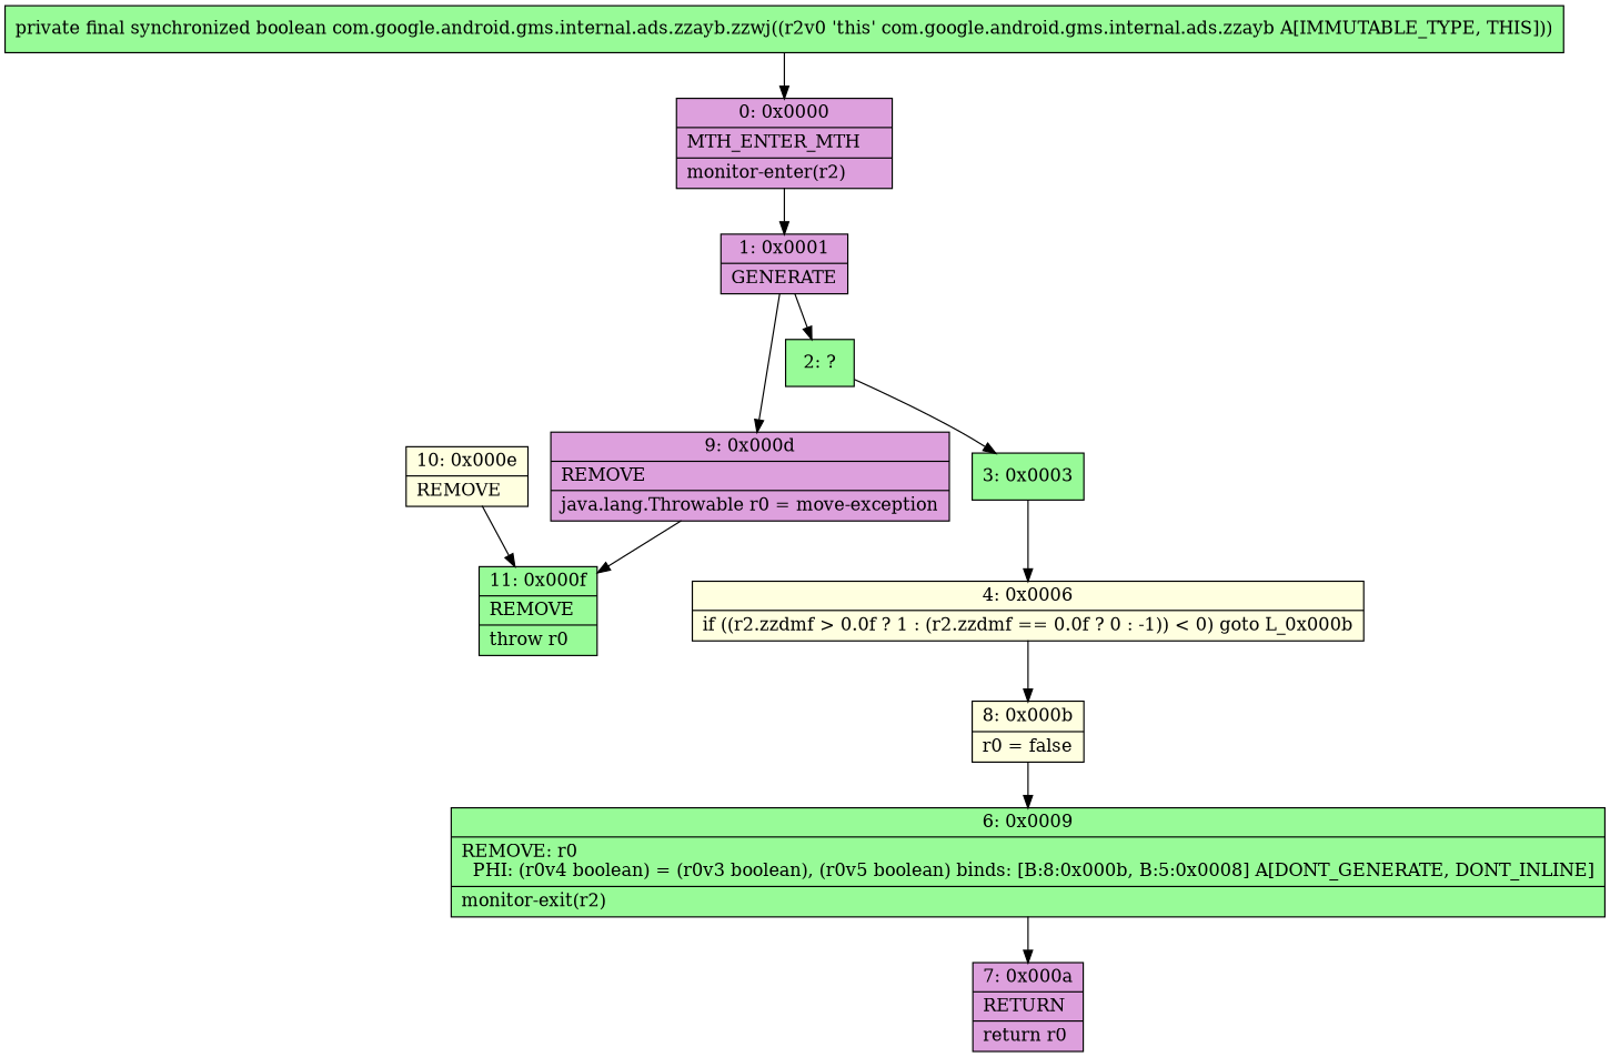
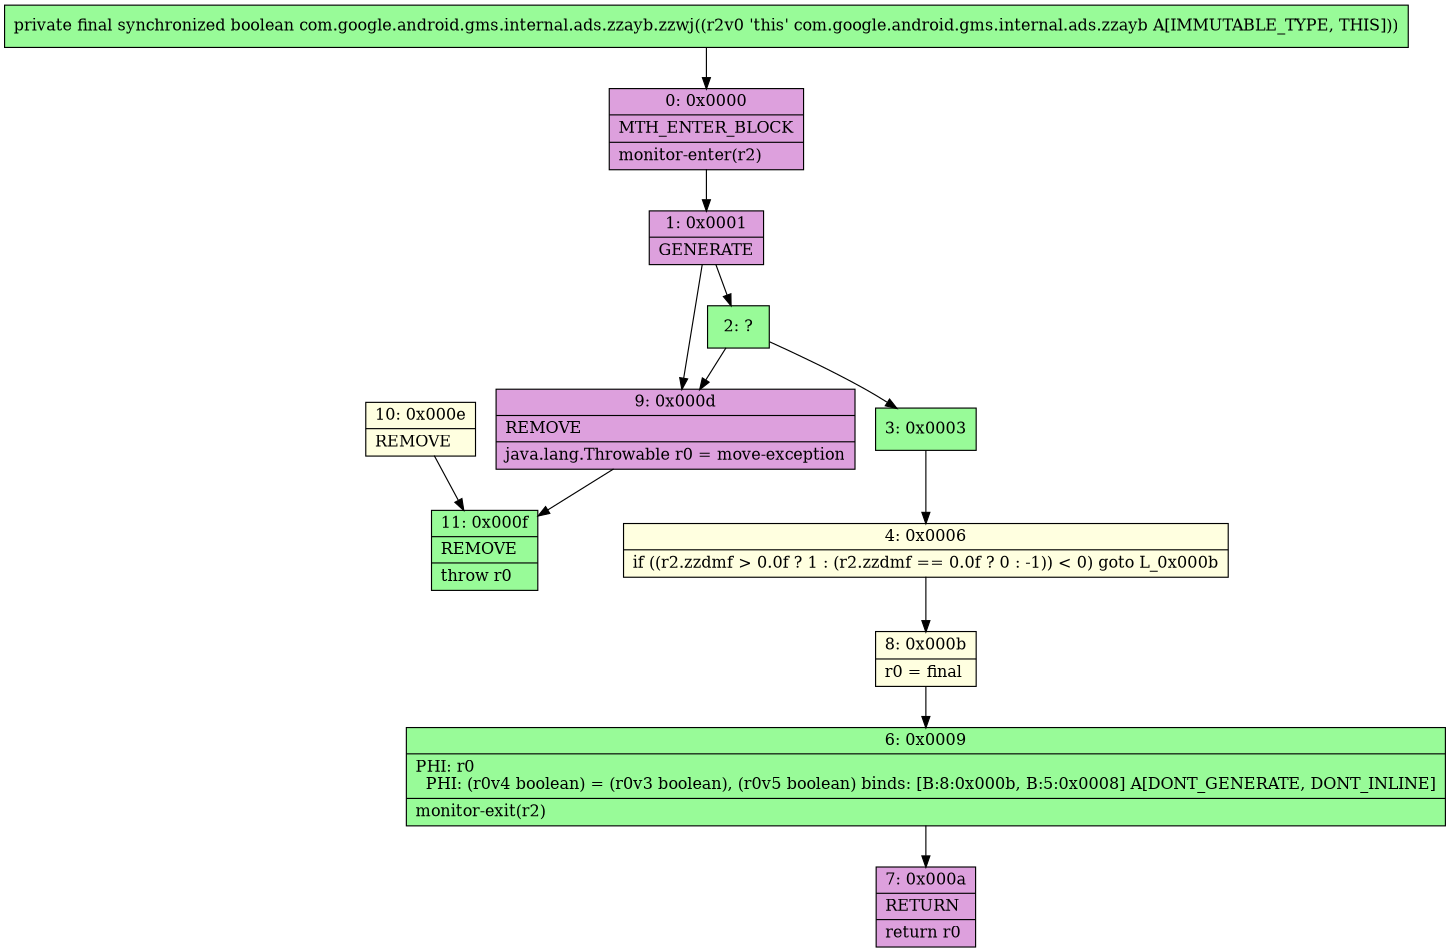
  digraph {
    node [fillcolor=palegreen shape=record style=filled]
-   n1 [fillcolor=plum label="{0\:\ 0x0000|MTH_ENTER_MTH\l|monitor\-enter(r2)\l}"]
+   n1 [fillcolor=plum label="{0\:\ 0x0000|MTH_ENTER_BLOCK\l|monitor\-enter(r2)\l}"]
    n2 [fillcolor=plum label="{1\:\ 0x0001|GENERATE\l}"]
    n3 [label="{2\:\ ?}"]
    n4 [fillcolor=plum label="{9\:\ 0x000d|REMOVE\l|java.lang.Throwable r0 = move\-exception\l}"]
    n5 [label="{3\:\ 0x0003}"]
    n6 [label="{11\:\ 0x000f|REMOVE\l|throw r0\l}"]
    n7 [fillcolor=lightyellow label="{4\:\ 0x0006|if ((r2.zzdmf \> 0.0f ? 1 : (r2.zzdmf == 0.0f ? 0 : \-1)) \< 0) goto L_0x000b\l}"]
-   n8 [fillcolor=lightyellow label="{8\:\ 0x000b|r0 = false\l}"]
-   n9 [label="{6\:\ 0x0009|REMOVE: r0 \l  PHI: (r0v4 boolean) = (r0v3 boolean), (r0v5 boolean) binds: [B:8:0x000b, B:5:0x0008] A[DONT_GENERATE, DONT_INLINE]\l|monitor\-exit(r2)\l}"]
+   n8 [fillcolor=lightyellow label="{8\:\ 0x000b|r0 = final\l}"]
+   n9 [label="{6\:\ 0x0009|PHI: r0 \l  PHI: (r0v4 boolean) = (r0v3 boolean), (r0v5 boolean) binds: [B:8:0x000b, B:5:0x0008] A[DONT_GENERATE, DONT_INLINE]\l|monitor\-exit(r2)\l}"]
    n10 [fillcolor=plum label="{7\:\ 0x000a|RETURN\l|return r0\l}"]
    n11 [fillcolor=lightyellow label="{10\:\ 0x000e|REMOVE\l}"]
    n12 [label="{private final synchronized boolean com.google.android.gms.internal.ads.zzayb.zzwj((r2v0 'this' com.google.android.gms.internal.ads.zzayb A[IMMUTABLE_TYPE, THIS])) }"]
    n1 -> n2
    n2 -> n3
    n2 -> n4
+   n3 -> n4
    n3 -> n5
    n4 -> n6
    n5 -> n7
    n7 -> n8
    n8 -> n9
    n9 -> n10
    n11 -> n6
    n12 -> n1
  }
